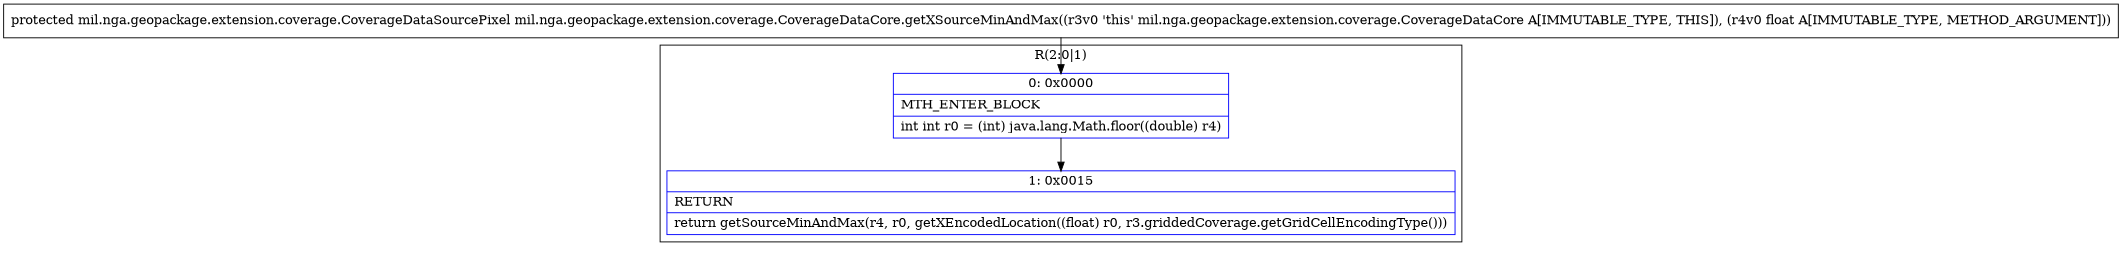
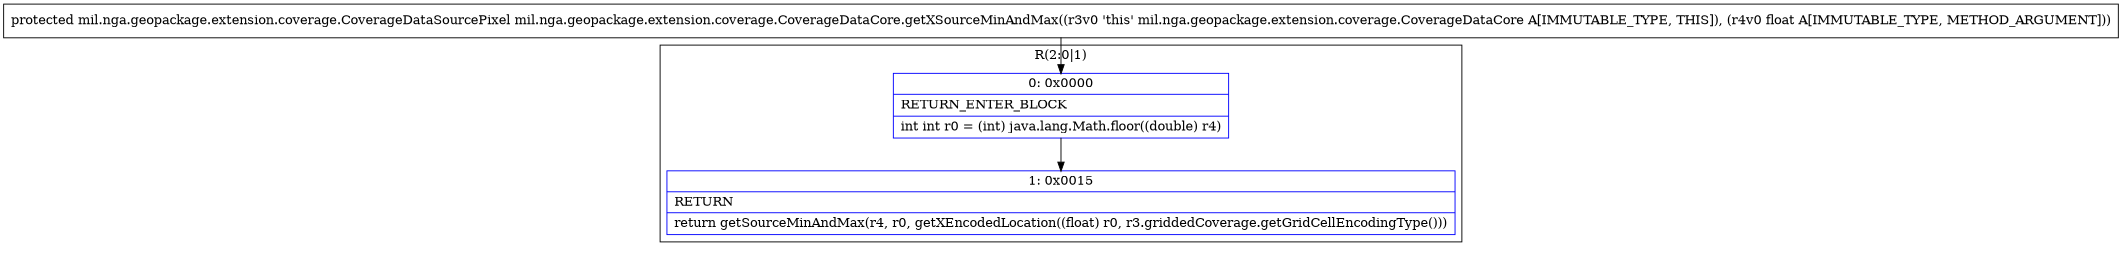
  digraph {
    node [color=blue shape=record]
-   n1 [label="{0\:\ 0x0000|MTH_ENTER_BLOCK\l|int int r0 = (int) java.lang.Math.floor((double) r4)\l}"]
+   n1 [label="{0\:\ 0x0000|RETURN_ENTER_BLOCK\l|int int r0 = (int) java.lang.Math.floor((double) r4)\l}"]
    n2 [label="{1\:\ 0x0015|RETURN\l|return getSourceMinAndMax(r4, r0, getXEncodedLocation((float) r0, r3.griddedCoverage.getGridCellEncodingType()))\l}"]
    n3 [label="{protected mil.nga.geopackage.extension.coverage.CoverageDataSourcePixel mil.nga.geopackage.extension.coverage.CoverageDataCore.getXSourceMinAndMax((r3v0 'this' mil.nga.geopackage.extension.coverage.CoverageDataCore A[IMMUTABLE_TYPE, THIS]), (r4v0 float A[IMMUTABLE_TYPE, METHOD_ARGUMENT])) }" color=""]
    subgraph cluster_1 {
      label="R(2:0|1)"
      n1
      n2
    }
    n1 -> n2
    n3 -> n1
  }
